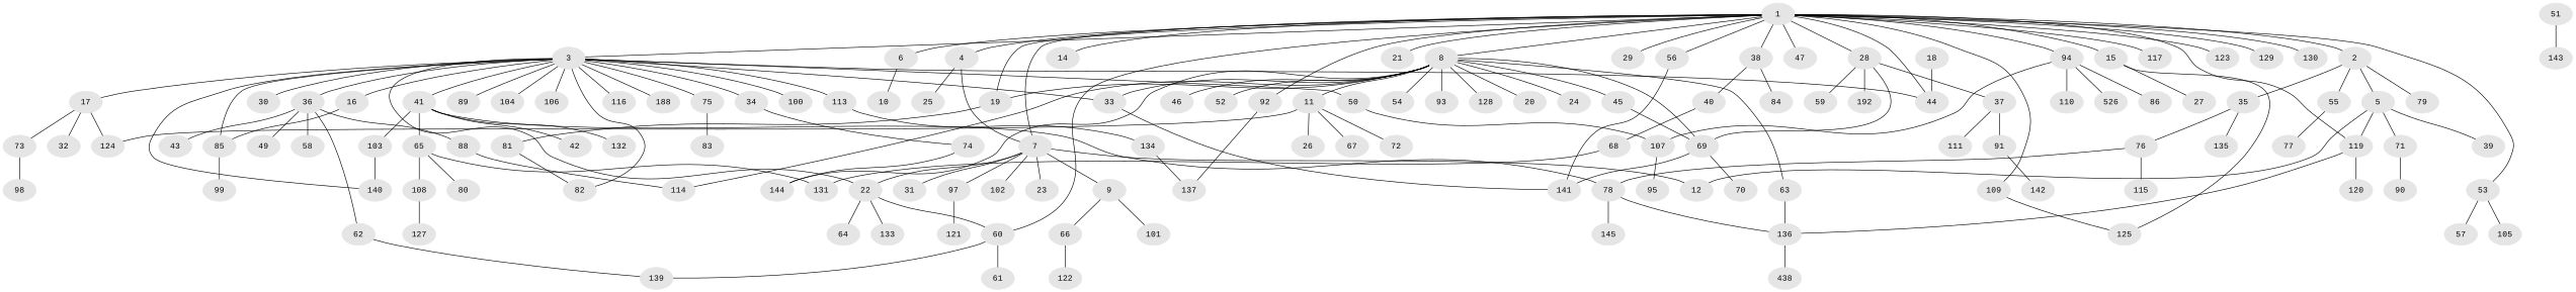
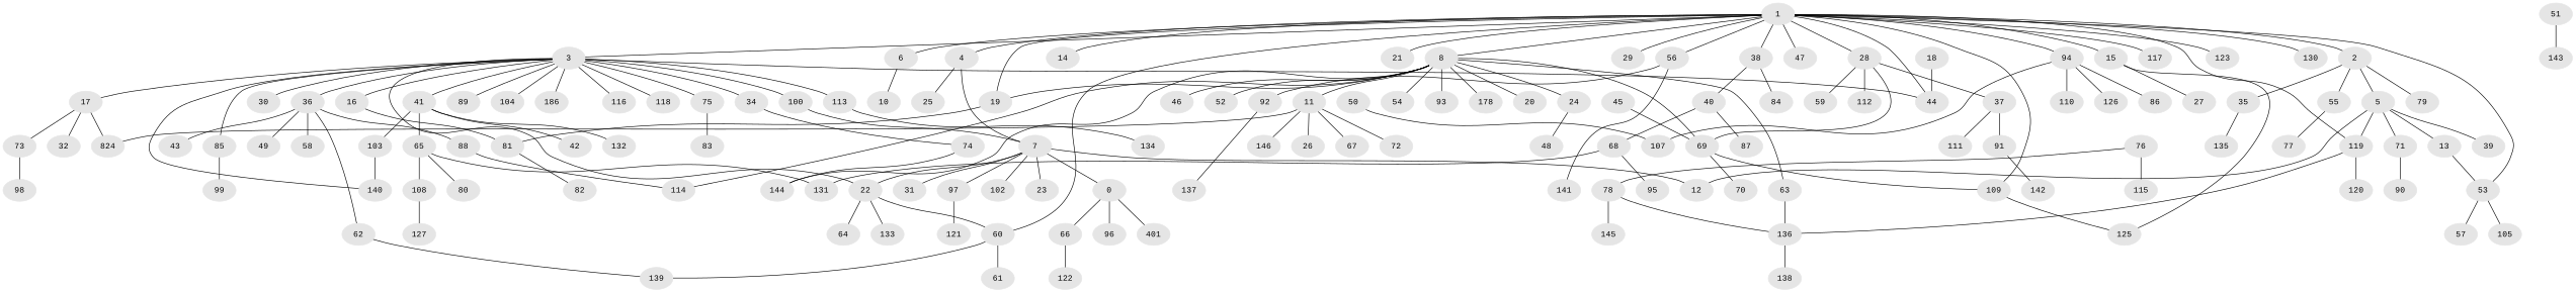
  graph {
    fontname="Liberation Mono"
    node [color=gray90 fontname="Liberation Mono" style=filled]
    edge [fontname="Liberation Mono"]
    1
    2
    3
    4
    6
    7
    8
    14
    15
    19
    21
    28
    29
    38
    44
    47
    53
    56
    60
    92
    94
    109
    117
    119
    123
-   129
    130
    5
    35
    55
    79
    16
    17
    22
    30
-   33
    34
    36
    41
    50
    75
    82
    85
    89
    100
    104
-   106
+   106 [label=186]
    113
    116
-   118 [label=188]
+   118
    140
    25
    10
    12
-   9
+   9 [label=0]
    23
    31
    97
    102
    11
    20
    24
    45
    46
    52
    54
    63
    69
    93
    114
-   128
+   128 [label=178]
    144
    27
    125
    81
    37
    59
-   112 [label=192]
+   112
    40
    84
    57
    105
    141
    61
    139
    137
    86
    107
    110
-   126 [label=526]
+   126
    136
    120
+   13
    39
    71
    76
    135
    77
-   124
+   124 [label=824]
    32
    73
    64
    133
    74
    43
    49
    58
    62
    88
    42
    65
    78
    103
    132
    51
    143
    83
    99
    134
    90
    66
-   101
+   96
+   101 [label=401]
    18
    121
    26
    67
    72
+   146
+   48
    70
    122
    98
    91
    111
    115
    142
    68
+   87
    131
    95
    80
    108
    145
-   138 [label=438]
+   138
    127
    1 -- 2
    1 -- 3
    1 -- 4
    1 -- 6
-   1 -- 7
+   100 -- 7
    1 -- 8
    1 -- 14
    1 -- 15
    1 -- 19
    1 -- 21
    1 -- 28
    1 -- 29
    1 -- 38
    1 -- 44
    1 -- 47
    1 -- 53
    1 -- 56
    1 -- 60
-   1 -- 92
+   56 -- 92
    1 -- 94
    1 -- 109
    1 -- 117
    1 -- 119
    1 -- 123
-   1 -- 129
    1 -- 130
    2 -- 5
    2 -- 35
    2 -- 55
    2 -- 79
    3 -- 44
    3 -- 16
    3 -- 17
    3 -- 22
    3 -- 30
-   3 -- 33
    3 -- 34
    3 -- 36
    3 -- 41
-   3 -- 50
    3 -- 75
-   3 -- 82
    3 -- 85
    3 -- 89
    3 -- 100
    3 -- 104
    3 -- 106
    3 -- 113
    3 -- 116
    3 -- 118
    3 -- 140
    4 -- 7
    4 -- 25
    6 -- 10
    7 -- 22
    7 -- 12
    7 -- 9
    7 -- 23
    7 -- 31
    7 -- 97
    7 -- 102
    8 -- 19
-   8 -- 33
    8 -- 11
    8 -- 20
    8 -- 24
-   8 -- 45
    8 -- 46
    8 -- 52
    8 -- 54
    8 -- 63
    8 -- 69
    8 -- 93
    8 -- 114
    8 -- 128
    8 -- 144
    15 -- 27
    15 -- 125
    19 -- 81
    28 -- 69
    28 -- 37
    28 -- 59
    28 -- 112
    38 -- 40
    38 -- 84
    53 -- 57
    53 -- 105
    56 -- 141
    60 -- 61
    60 -- 139
    92 -- 137
    94 -- 86
    94 -- 107
    94 -- 110
    94 -- 126
    109 -- 125
    119 -- 136
    119 -- 120
    5 -- 119
    5 -- 12
+   5 -- 13
    5 -- 39
    5 -- 71
-   35 -- 76
    35 -- 135
    55 -- 77
-   16 -- 85
+   16 -- 81
    17 -- 124
    17 -- 32
    17 -- 73
    22 -- 60
    22 -- 64
    22 -- 133
-   33 -- 141
    34 -- 74
    36 -- 43
    36 -- 49
    36 -- 58
    36 -- 62
    36 -- 88
    41 -- 42
    41 -- 65
-   41 -- 78
    41 -- 103
    41 -- 132
    50 -- 107
    75 -- 83
    85 -- 99
    113 -- 134
    9 -- 66
+   9 -- 96
    9 -- 101
    97 -- 121
    11 -- 124
    11 -- 26
    11 -- 67
    11 -- 72
+   11 -- 146
+   24 -- 48
    45 -- 69
    63 -- 136
-   69 -- 141
+   69 -- 109
    69 -- 70
    81 -- 82
    37 -- 91
    37 -- 111
    40 -- 68
+   40 -- 87
    136 -- 138
+   13 -- 53
    71 -- 90
    76 -- 78
    76 -- 115
    73 -- 98
    74 -- 144
    62 -- 139
    88 -- 114
    65 -- 131
    65 -- 80
    65 -- 108
    78 -- 136
    78 -- 145
    103 -- 140
    51 -- 143
-   134 -- 137
    66 -- 122
    18 -- 44
    91 -- 142
    68 -- 131
-   107 -- 95
+   68 -- 95
    108 -- 127
  }
